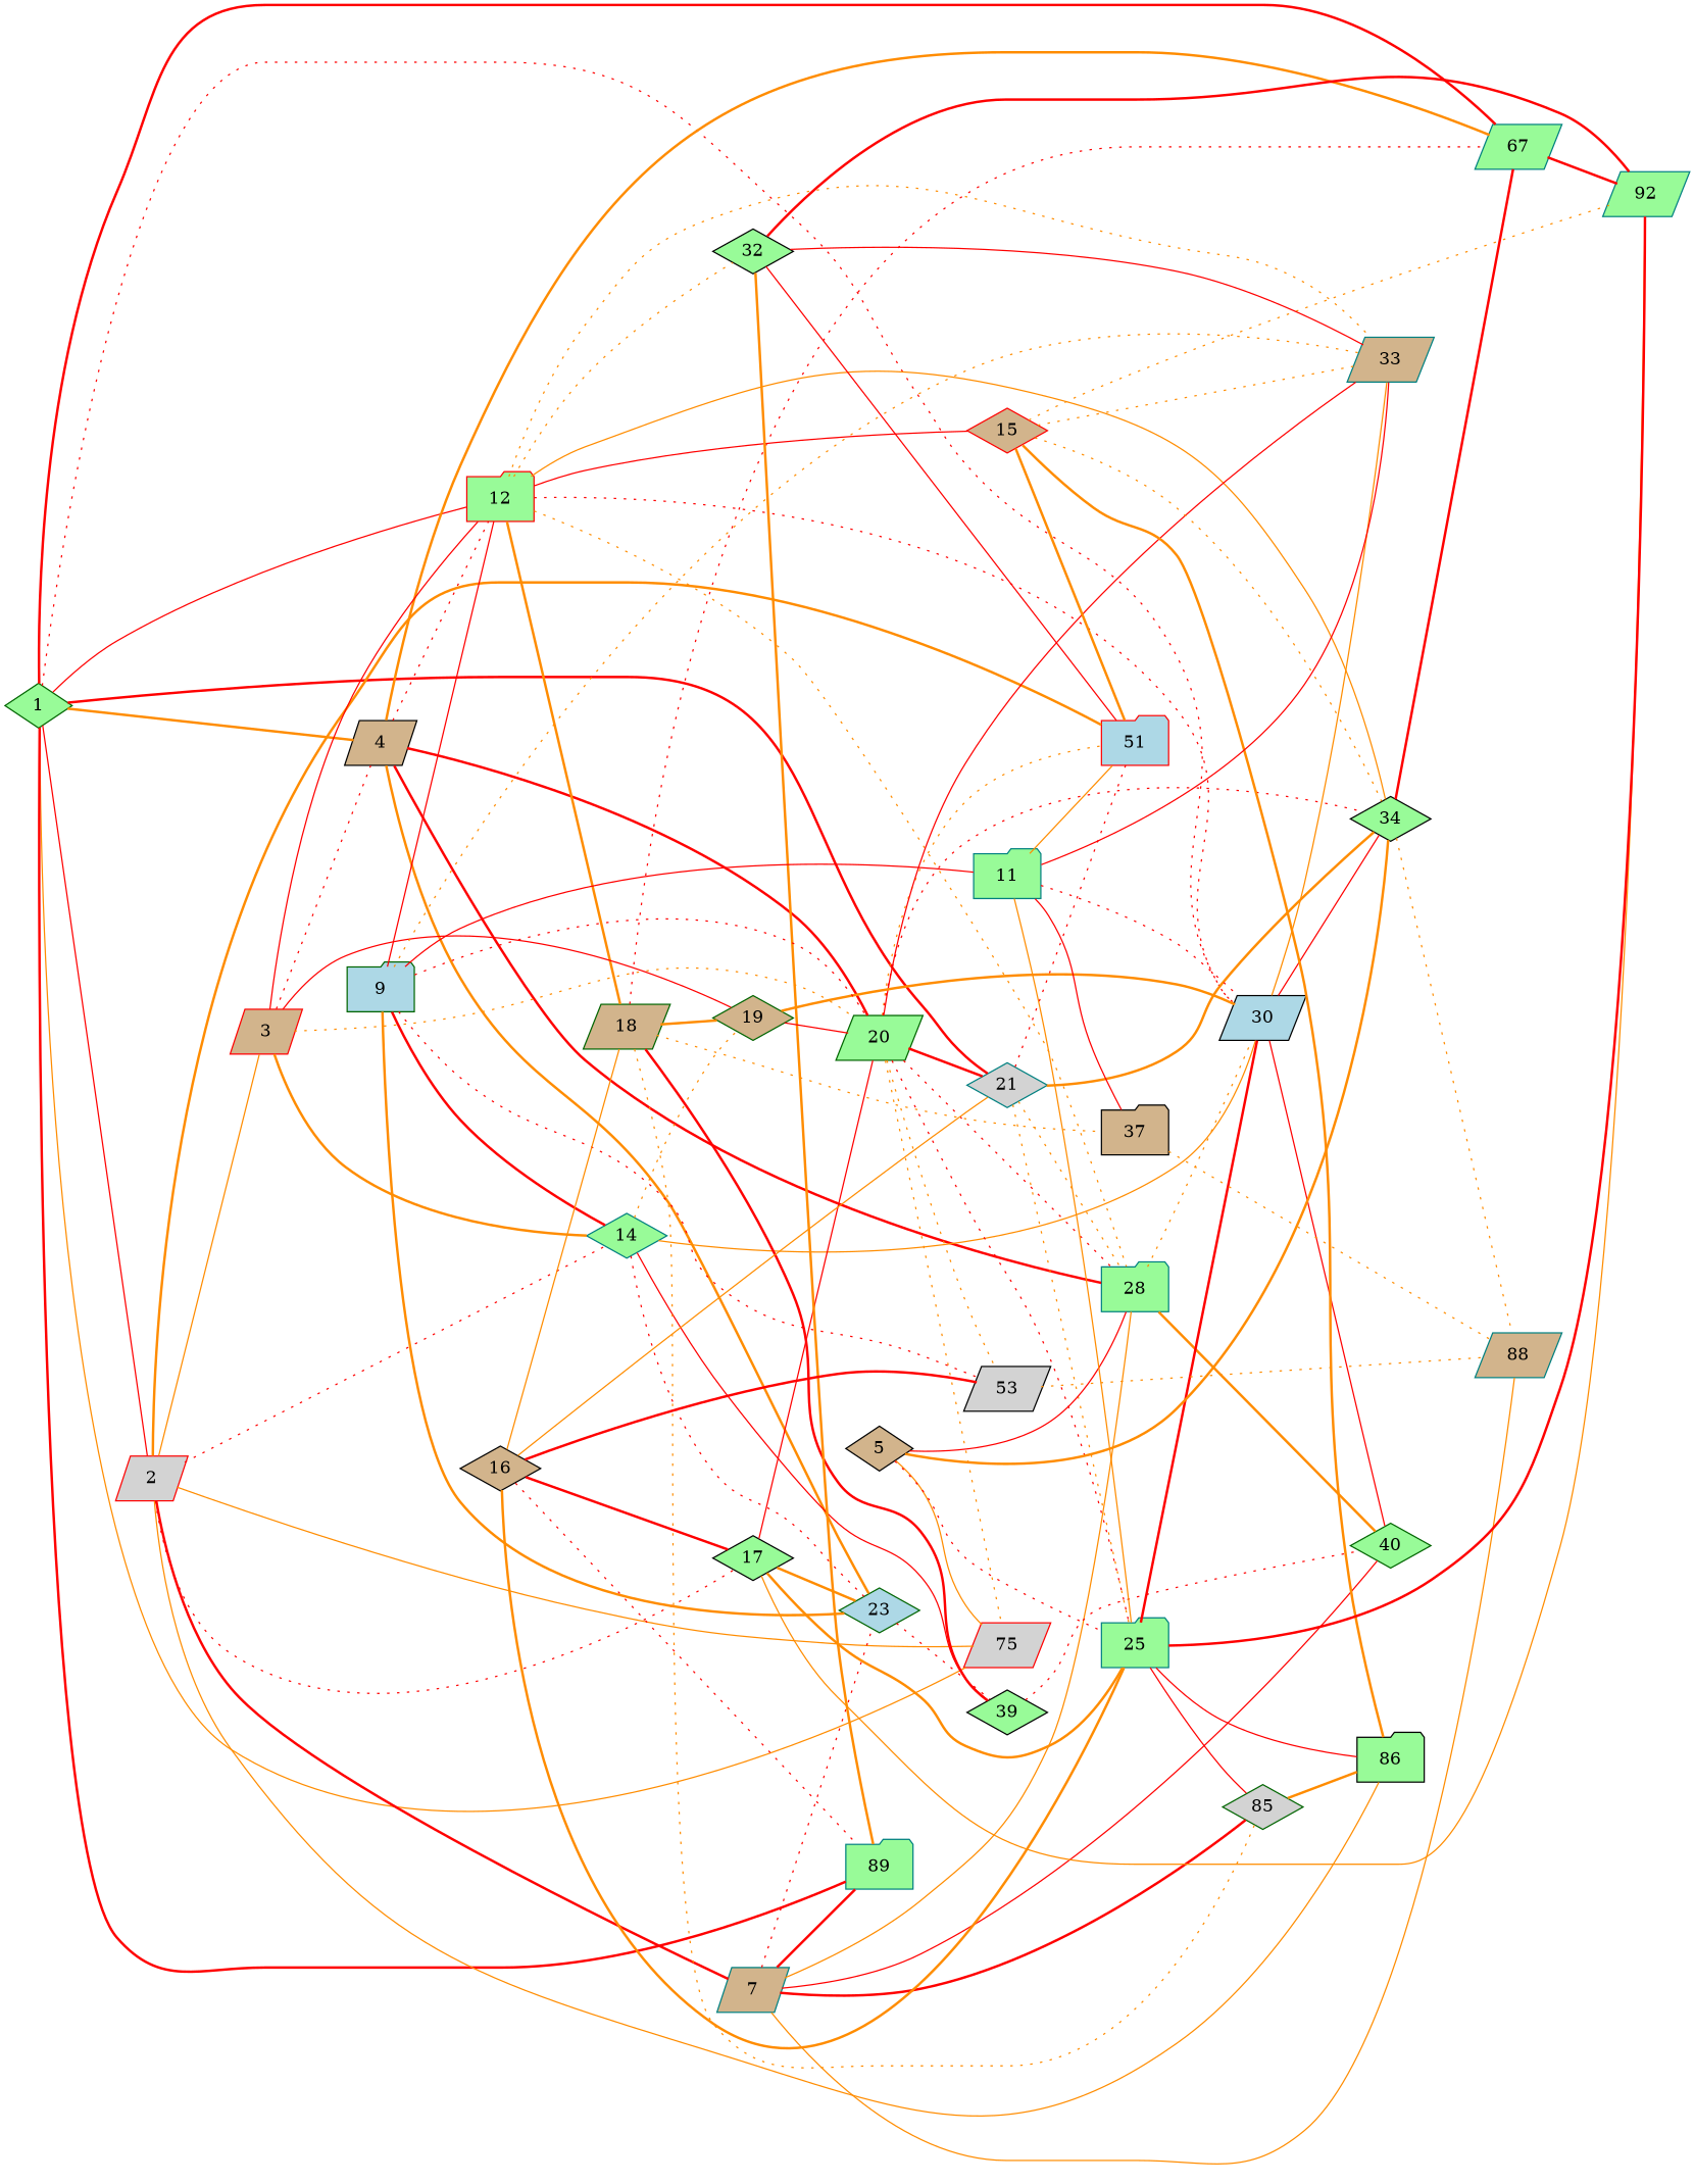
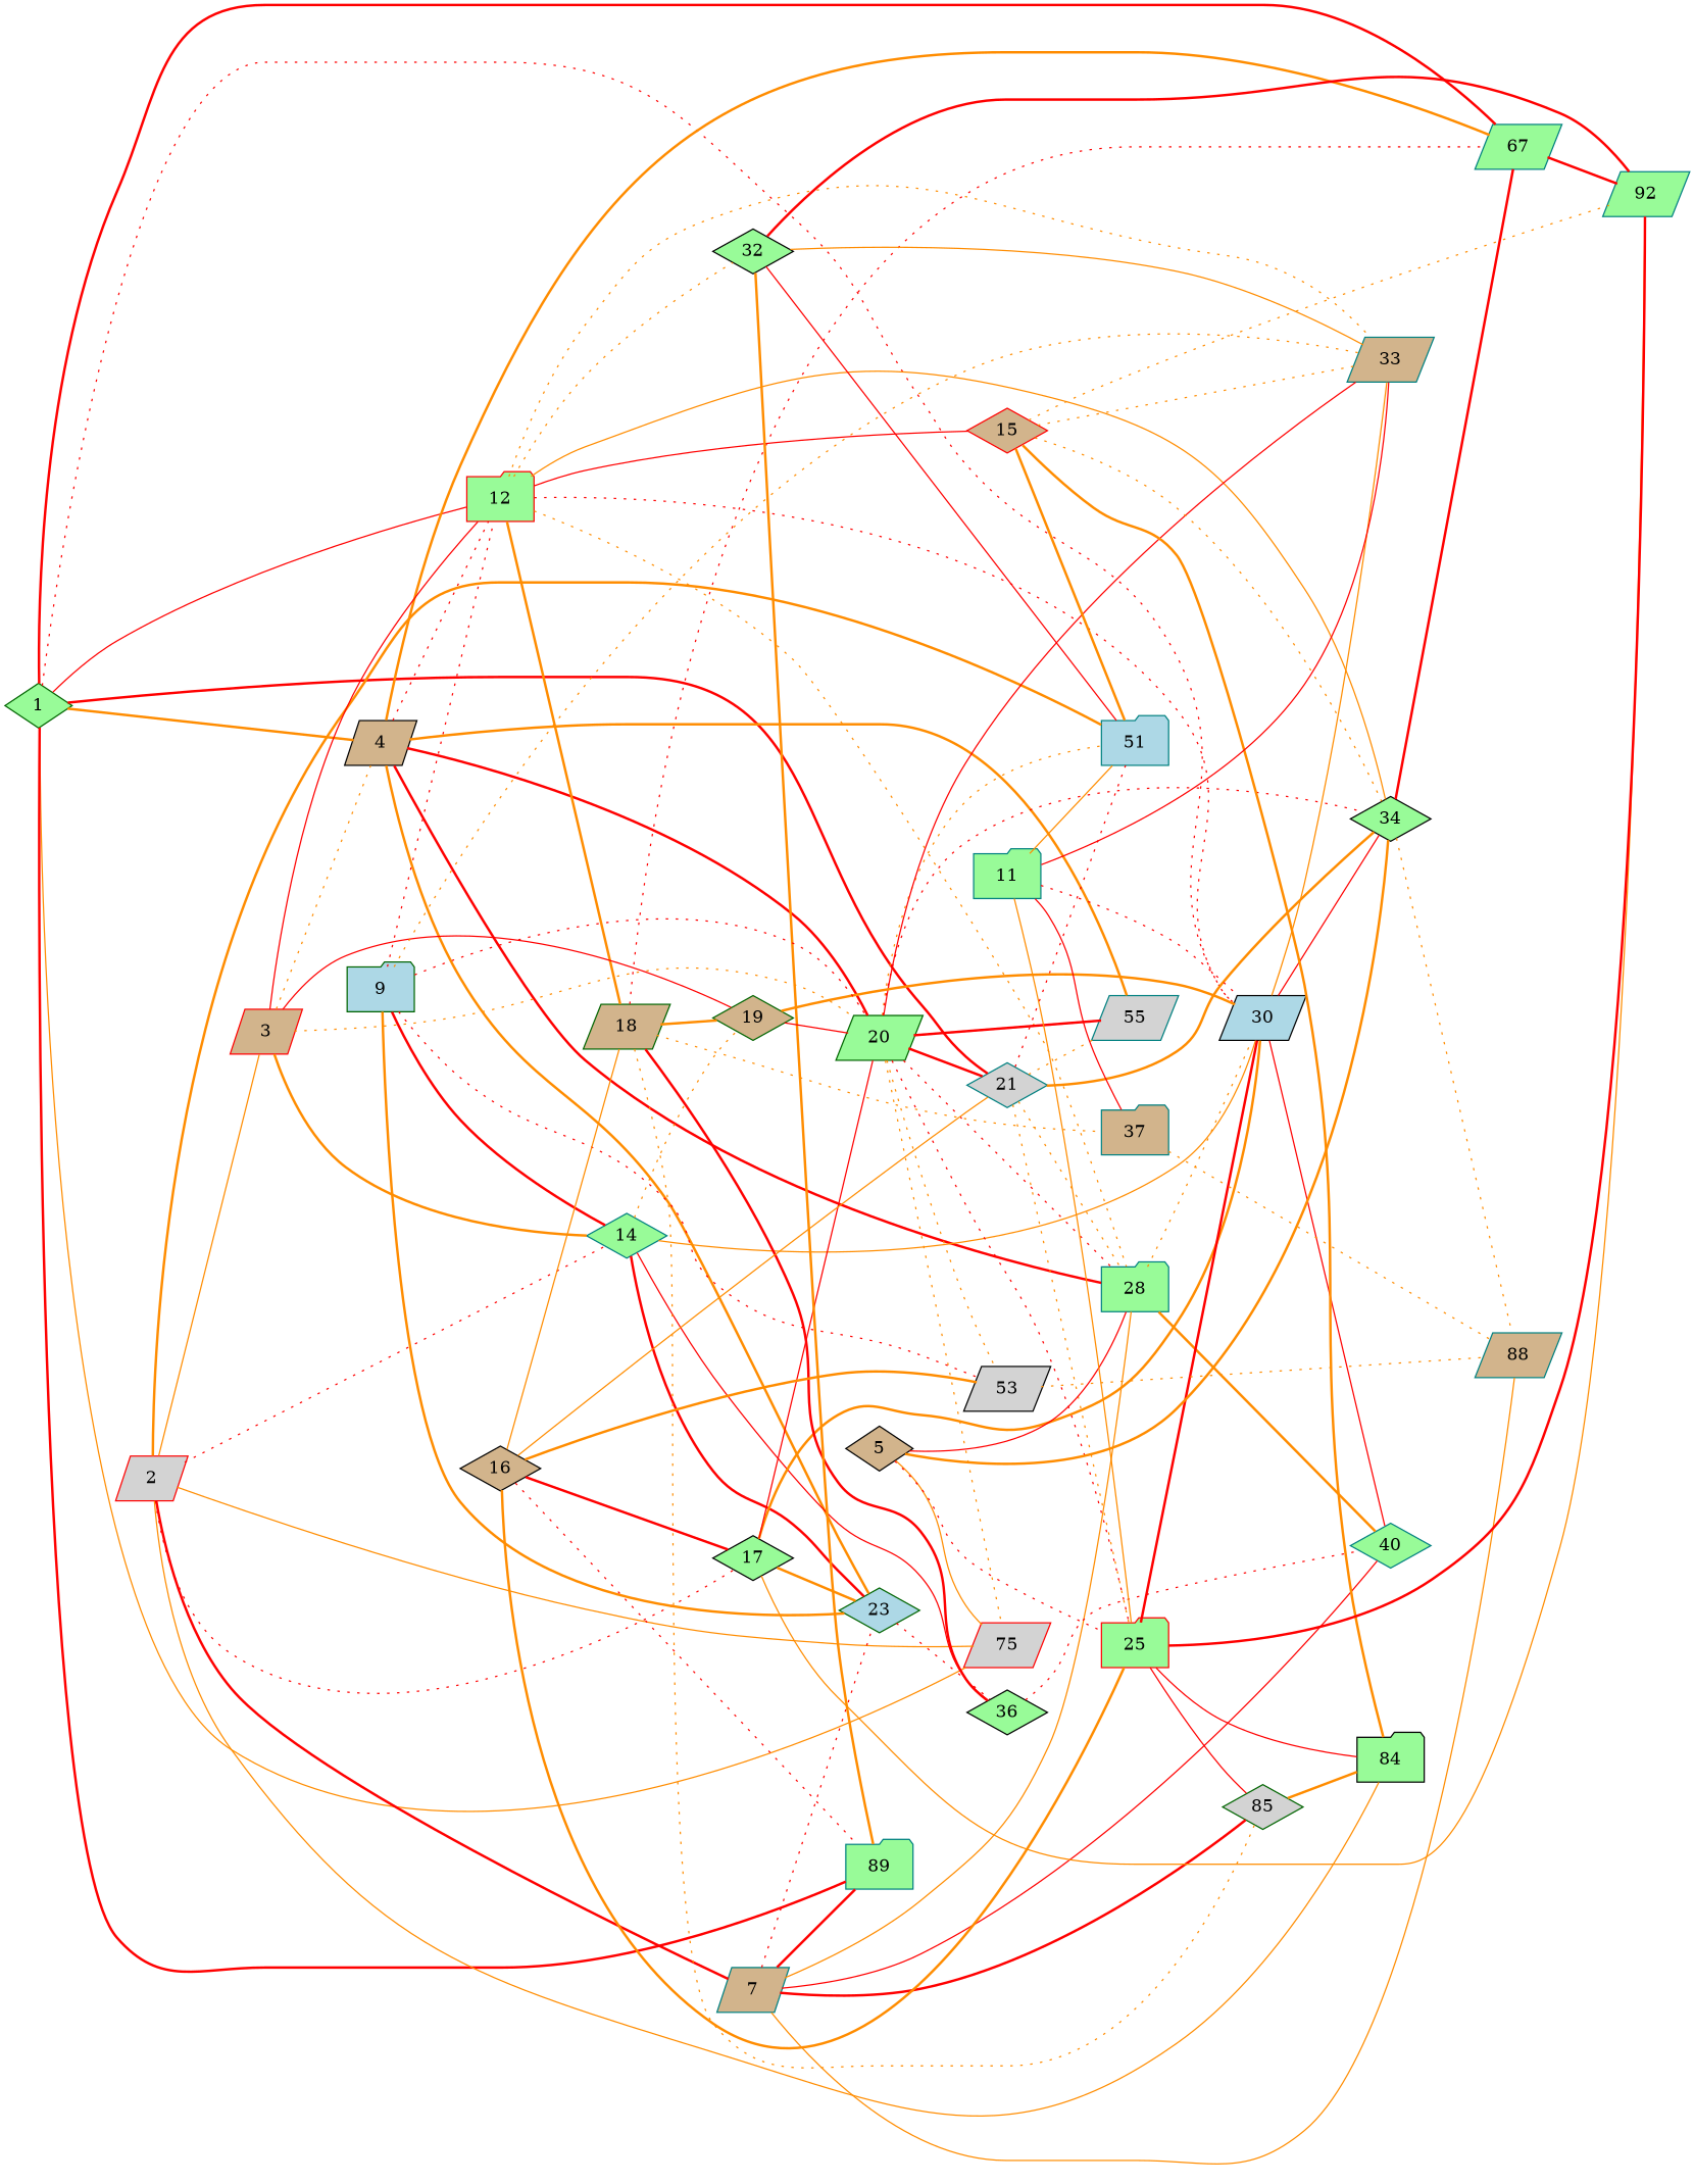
  graph {
    rankdir=LR
    node [color=teal fillcolor=palegreen shape=diamond style=filled]
    edge [color=red style=dotted]
    1 [color=darkgreen super="+38+73"]
    2 [color=red fillcolor=lightgrey shape=parallelogram super="+8"]
    4 [color=black fillcolor=tan shape=parallelogram super="+68+6"]
    12 [color=red shape=folder super="+52+36+47"]
    21 [fillcolor=lightgrey super="+96+76"]
    30 [color=black fillcolor=lightblue shape=parallelogram super="+70+60"]
    67 [shape=parallelogram super="+79"]
    75 [color=red fillcolor=lightgrey shape=parallelogram]
    89 [shape=folder]
    3 [color=red fillcolor=tan shape=parallelogram super="+43"]
    7 [fillcolor=tan shape=parallelogram super="+10"]
    14 [super="+26"]
    17 [color=black super="+74"]
-   51 [color=red fillcolor=lightblue shape=folder super="+80"]
-   86 [color=black shape=folder]
+   51 [fillcolor=lightblue shape=folder super="+80"]
+   86 [color=black shape=folder label=84]
    20 [color=darkgreen shape=parallelogram super="+42+24+49"]
    23 [color=darkgreen fillcolor=lightblue super="+63"]
    28 [shape=folder super="+35"]
+   55 [fillcolor=lightgrey shape=parallelogram]
    34 [color=black super="+62"]
    33 [fillcolor=tan shape=parallelogram super="+56+71"]
    15 [color=red fillcolor=tan super="+31"]
    18 [color=darkgreen fillcolor=tan shape=parallelogram super="+27+50"]
    32 [color=black super="+48"]
-   25 [shape=folder super="+84+46"]
-   40 [color=darkgreen]
+   25 [color=red shape=folder super="+84+46"]
+   40
    92 [shape=parallelogram super="+97"]
    19 [color=darkgreen fillcolor=tan super="+90+78"]
    85 [color=darkgreen fillcolor=lightgrey]
    88 [fillcolor=tan shape=parallelogram]
-   39 [color=black]
+   39 [color=black label=36]
    53 [color=black fillcolor=lightgrey shape=parallelogram]
    5 [color=black fillcolor=tan]
    9 [color=darkgreen fillcolor=lightblue shape=folder super="+82+77"]
    11 [shape=folder super="+13+29"]
-   37 [color=black fillcolor=tan shape=folder]
+   37 [fillcolor=tan shape=folder]
    16 [color=black fillcolor=tan super="+59+65"]
-   1 -- 2 [style=solid]
    1 -- 4 [color=darkorange style=bold]
    1 -- 12 [style=solid]
    1 -- 21 [style=bold]
    1 -- 30
    1 -- 67 [style=bold]
    1 -- 75 [color=darkorange style=solid]
    1 -- 89 [style=bold]
    2 -- 75 [color=darkorange style=solid]
    2 -- 3 [color=darkorange style=solid]
    2 -- 7 [style=bold]
    2 -- 14
    2 -- 17
    2 -- 51 [color=darkorange style=bold]
    2 -- 86 [color=darkorange style=solid]
    4 -- 12 [weight=2]
    4 -- 67 [color=darkorange style=bold]
    4 -- 20 [style=bold]
    4 -- 23 [color=darkorange style=bold]
    4 -- 28 [style=bold]
+   4 -- 55 [color=darkorange style=bold weight=2]
    12 -- 30
    12 -- 28 [color=darkorange]
    12 -- 34 [color=darkorange style=solid weight=2]
    12 -- 33 [color=darkorange weight=2]
    12 -- 15 [style=solid]
    12 -- 18 [color=darkorange style=bold]
    12 -- 32 [color=darkorange]
    21 -- 51
    21 -- 28 [color=darkorange]
+   21 -- 55 [color=darkorange]
    21 -- 34 [color=darkorange style=bold]
    21 -- 25 [color=darkorange]
    30 -- 34 [style=solid]
    30 -- 33 [color=darkorange style=solid]
    30 -- 40 [style=solid]
    67 -- 92 [style=bold]
-   3 -- 4
+   3 -- 4 [color=darkorange]
    3 -- 12 [style=solid]
    3 -- 14 [color=darkorange style=bold]
    3 -- 20 [color=darkorange]
    3 -- 19 [style=solid]
    7 -- 89 [style=bold]
    7 -- 23
    7 -- 28 [color=darkorange style=solid]
    7 -- 40 [style=solid]
    7 -- 85 [style=bold]
    7 -- 88 [color=darkorange style=solid]
    14 -- 30 [color=darkorange style=solid weight=2]
-   14 -- 23
+   14 -- 23 [style=bold]
    14 -- 19 [color=darkorange weight=3]
    14 -- 39 [style=solid]
-   17 -- 25 [color=darkorange style=bold]
+   17 -- 30 [color=darkorange style=bold]
    17 -- 20 [style=solid]
    17 -- 23 [color=darkorange style=bold]
    17 -- 92 [color=darkorange style=solid]
    20 -- 21 [style=bold]
    20 -- 75 [color=darkorange]
    20 -- 51 [color=darkorange]
    20 -- 28
+   20 -- 55 [style=bold]
    20 -- 34
    20 -- 33 [style=solid weight=2]
    20 -- 25 [weight=2]
    20 -- 53 [color=darkorange]
    23 -- 39
    28 -- 30 [color=darkorange]
    28 -- 40 [color=darkorange style=bold]
    34 -- 67 [style=bold]
    34 -- 88 [color=darkorange]
    15 -- 51 [color=darkorange style=bold]
    15 -- 86 [color=darkorange style=bold]
    15 -- 34 [color=darkorange]
    15 -- 33 [color=darkorange]
    15 -- 92 [color=darkorange]
    18 -- 67 [weight=2]
    18 -- 19 [color=darkorange style=bold]
    18 -- 85 [color=darkorange]
    18 -- 39 [style=bold]
    18 -- 37 [color=darkorange]
    32 -- 89 [color=darkorange style=bold]
    32 -- 51 [style=solid]
-   32 -- 33 [style=solid]
+   32 -- 33 [color=darkorange style=solid]
    32 -- 92 [style=bold weight=2]
    25 -- 30 [style=bold]
    25 -- 86 [style=solid]
    25 -- 92 [style=bold]
    25 -- 85 [style=solid]
    19 -- 30 [color=darkorange style=bold weight=2]
    19 -- 20 [style=solid]
    85 -- 86 [color=darkorange style=bold]
    39 -- 40
    53 -- 88 [color=darkorange]
    5 -- 75 [color=darkorange style=solid]
    5 -- 28 [style=solid]
    5 -- 34 [color=darkorange style=bold]
    5 -- 25
-   9 -- 12 [style=solid]
+   9 -- 12
    9 -- 14 [style=bold]
    9 -- 20
    9 -- 23 [color=darkorange style=bold]
    9 -- 33 [color=darkorange weight=2]
    9 -- 53
-   9 -- 11 [style=solid]
    11 -- 30 [weight=2]
    11 -- 51 [color=darkorange style=solid]
    11 -- 33 [style=solid]
    11 -- 25 [color=darkorange style=solid]
    11 -- 37 [style=solid weight=2]
    37 -- 88 [color=darkorange]
    16 -- 21 [color=darkorange style=solid]
    16 -- 89
    16 -- 17 [style=bold]
    16 -- 18 [color=darkorange style=solid]
    16 -- 25 [color=darkorange style=bold]
-   16 -- 53 [style=bold]
+   16 -- 53 [color=darkorange style=bold]
  }
